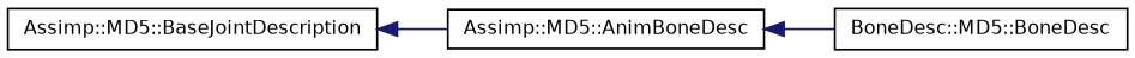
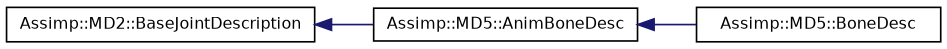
  digraph {
    rankdir=LR
    node [color=black fillcolor=white fontname=Helvetica fontsize=10 shape=record style=filled]
    edge [color=midnightblue dir=back fontname=Helvetica fontsize=10 labelfontname=Helvetica labelfontsize=10 style=solid]
-   n1 [height=0.2 label="Assimp::MD5::BaseJointDescription" width=0.4]
+   n1 [height=0.2 label="Assimp::MD2::BaseJointDescription" width=0.4]
    n2 [height=0.2 label="Assimp::MD5::AnimBoneDesc" width=0.4]
-   n3 [height=0.2 label="BoneDesc::MD5::BoneDesc" width=0.4]
+   n3 [height=0.2 label="Assimp::MD5::BoneDesc" width=0.4]
    n1 -> n2
    n2 -> n3
  }
